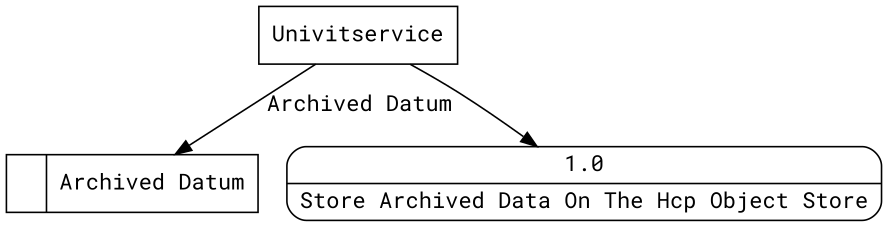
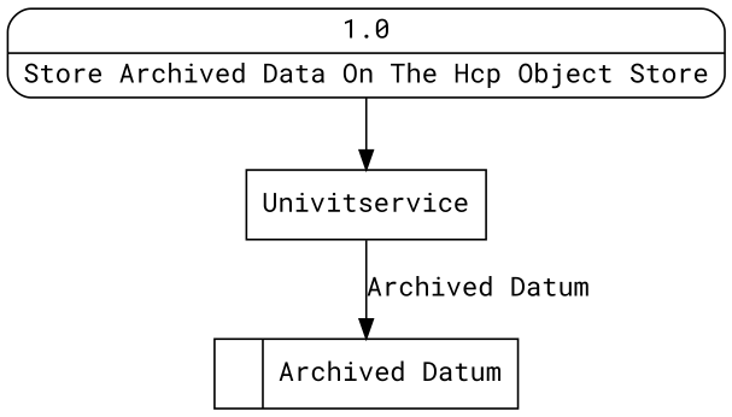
  digraph {
    fontname="Roboto Mono"
    node [fontname="Roboto Mono"]
    edge [fontname="Roboto Mono"]
    n1 [label="<f0>  |<f1> Archived Datum " shape=record]
    n2 [label=Univitservice shape=box]
    n3 [label="{<f0> 1.0|<f1> Store Archived Data On The Hcp Object Store }" shape=Mrecord]
    n2 -> n1 [label="Archived Datum"]
-   n2 -> n3
+   n3 -> n2
  }
